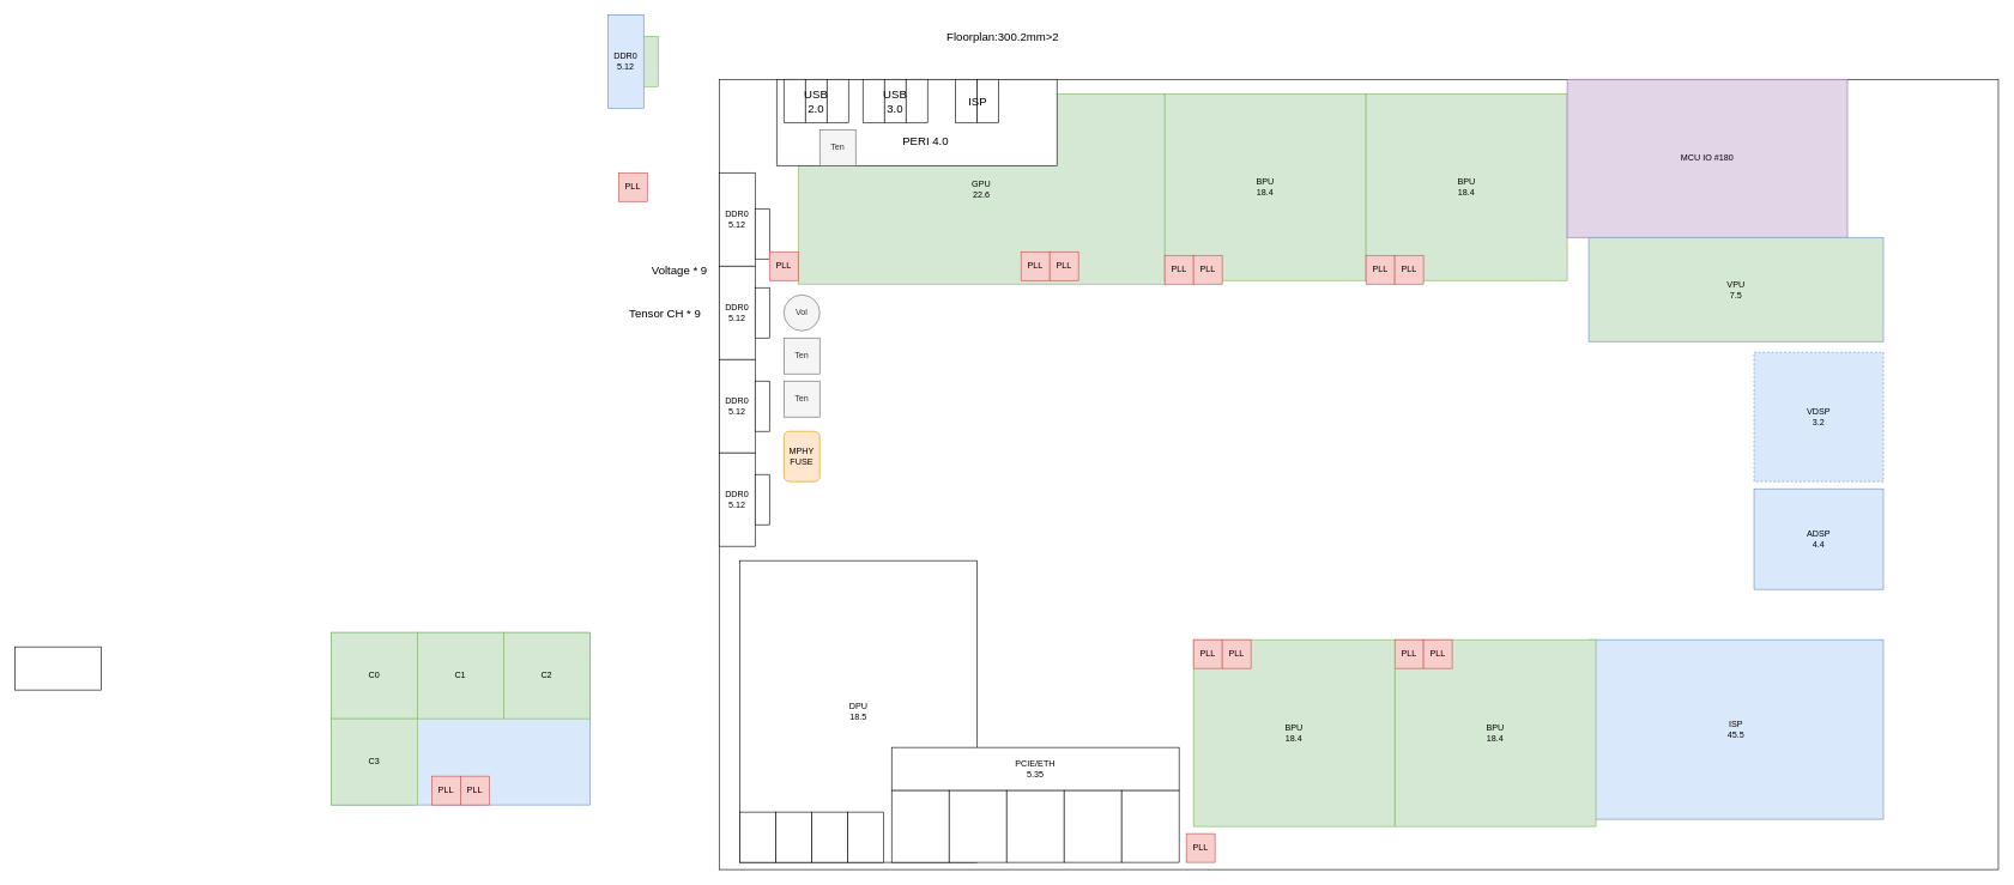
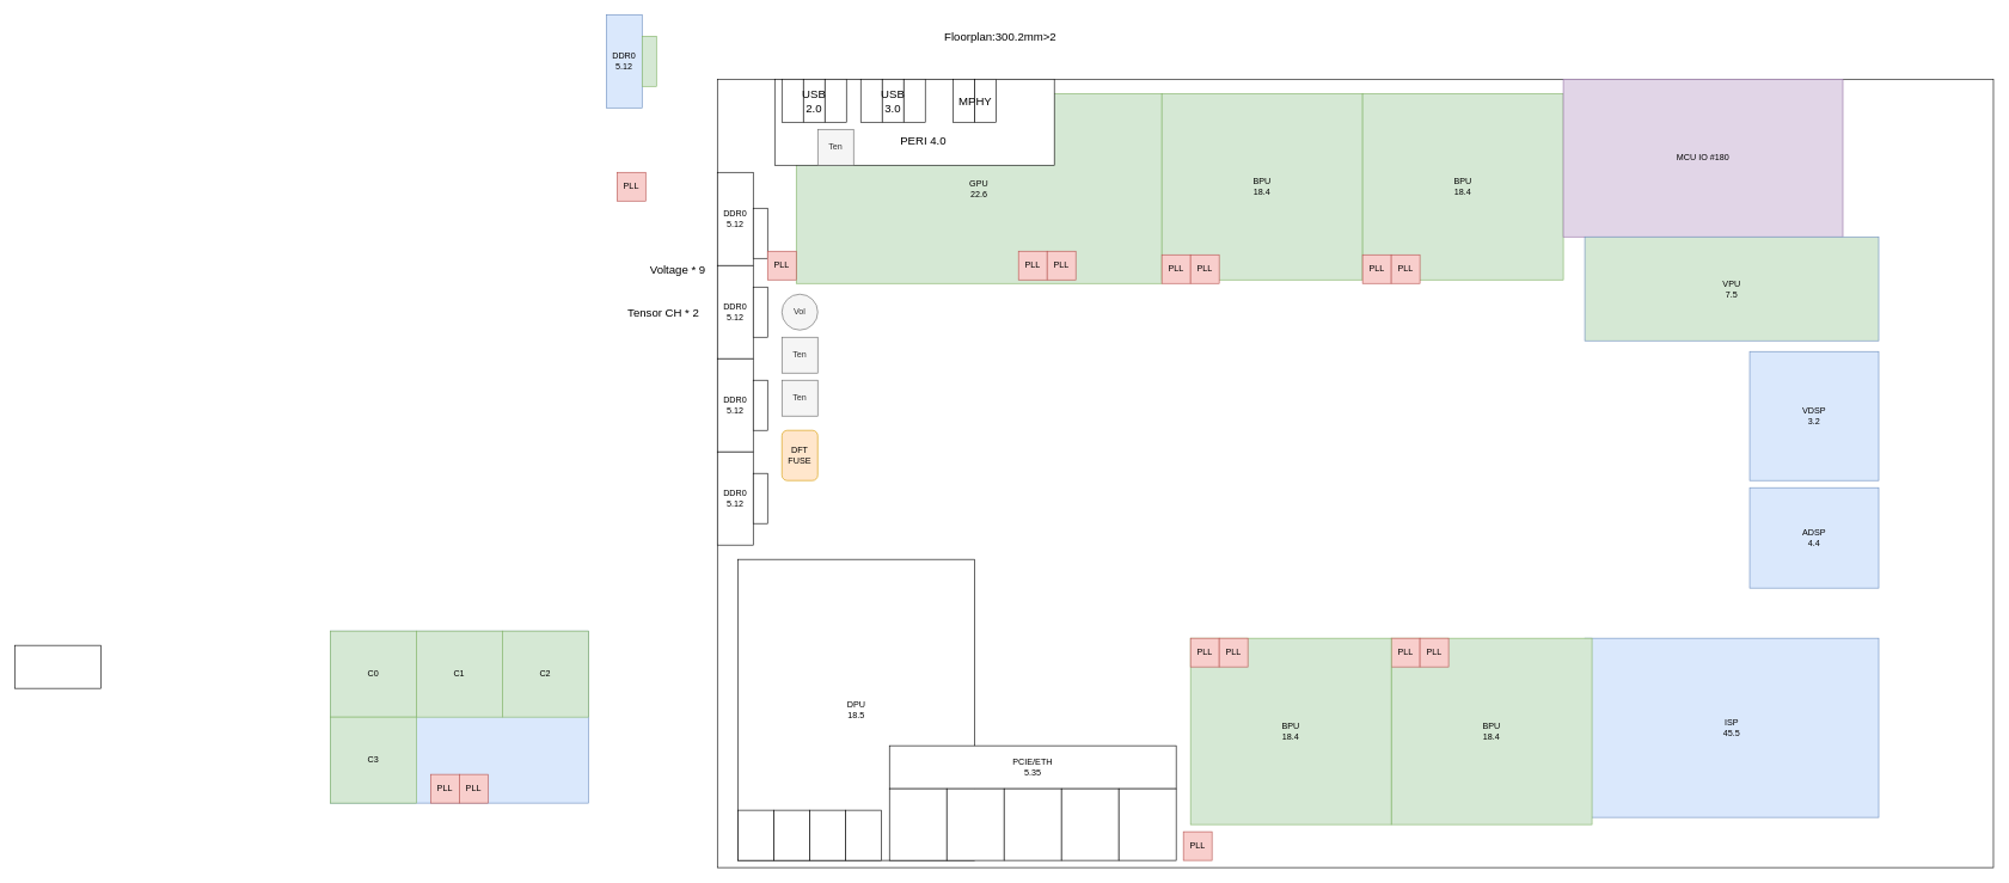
  <mxCell id="0" />
  <mxCell id="1" parent="0" />
  <mxCell id="2" value="" style="rounded=0;whiteSpace=wrap;html=1;" parent="1" vertex="1"><mxGeometry x="1000" y="110" width="1780" height="1100" as="geometry" /></mxCell>
  <mxCell id="3" value="Floorplan:300.2mm&amp;gt;2" style="text;html=1;align=center;verticalAlign=middle;whiteSpace=wrap;rounded=0;fontSize=16;" parent="1" vertex="1"><mxGeometry x="1300" y="30" width="190" height="40" as="geometry" /></mxCell>
  <mxCell id="4" value="DDR0&lt;div&gt;5.12&lt;/div&gt;" style="rounded=0;whiteSpace=wrap;html=1;" parent="1" vertex="1"><mxGeometry x="1000" y="240" width="50" height="130" as="geometry" /></mxCell>
  <mxCell id="5" value="DDR0&lt;div&gt;5.12&lt;/div&gt;" style="rounded=0;whiteSpace=wrap;html=1;" parent="1" vertex="1"><mxGeometry x="1000" y="370" width="50" height="130" as="geometry" /></mxCell>
  <mxCell id="6" value="DDR0&lt;div&gt;5.12&lt;/div&gt;" style="rounded=0;whiteSpace=wrap;html=1;" parent="1" vertex="1"><mxGeometry x="1000" y="500" width="50" height="130" as="geometry" /></mxCell>
  <mxCell id="7" value="DDR0&lt;div&gt;5.12&lt;/div&gt;" style="rounded=0;whiteSpace=wrap;html=1;" parent="1" vertex="1"><mxGeometry x="1000" y="630" width="50" height="130" as="geometry" /></mxCell>
  <mxCell id="8" value="Vol" style="ellipse;whiteSpace=wrap;html=1;aspect=fixed;fillColor=#f5f5f5;fontColor=#333333;strokeColor=#666666;" parent="1" vertex="1"><mxGeometry x="1090" y="410" width="50" height="50" as="geometry" /></mxCell>
  <mxCell id="9" value="Ten" style="whiteSpace=wrap;html=1;aspect=fixed;fillColor=#f5f5f5;fontColor=#333333;strokeColor=#666666;" parent="1" vertex="1"><mxGeometry x="1090" y="470" width="50" height="50" as="geometry" /></mxCell>
  <mxCell id="10" value="Ten" style="whiteSpace=wrap;html=1;aspect=fixed;fillColor=#f5f5f5;fontColor=#333333;strokeColor=#666666;" parent="1" vertex="1"><mxGeometry x="1090" y="530" width="50" height="50" as="geometry" /></mxCell>
  <mxCell id="11" value="Voltage * 9" style="text;html=1;align=center;verticalAlign=middle;whiteSpace=wrap;rounded=0;fontSize=16;" parent="1" vertex="1"><mxGeometry x="900" y="360" width="90" height="30" as="geometry" /></mxCell>
- <mxCell id="12" value="Tensor CH * 9" style="text;html=1;align=center;verticalAlign=middle;whiteSpace=wrap;rounded=0;fontSize=16;" parent="1" vertex="1"><mxGeometry x="860" y="420" width="130" height="30" as="geometry" /></mxCell>
- <mxCell id="13" value="MPHY&lt;div&gt;FUSE&lt;/div&gt;" style="rounded=1;whiteSpace=wrap;html=1;fillColor=#ffe6cc;strokeColor=#d79b00;" parent="1" vertex="1"><mxGeometry x="1090" y="600" width="50" height="70" as="geometry" /></mxCell>
+ <mxCell id="12" value="Tensor CH * 2" style="text;html=1;align=center;verticalAlign=middle;whiteSpace=wrap;rounded=0;fontSize=16;" parent="1" vertex="1"><mxGeometry x="860" y="420" width="130" height="30" as="geometry" /></mxCell>
+ <mxCell id="13" value="DFT&lt;div&gt;FUSE&lt;/div&gt;" style="rounded=1;whiteSpace=wrap;html=1;fillColor=#ffe6cc;strokeColor=#d79b00;" parent="1" vertex="1"><mxGeometry x="1090" y="600" width="50" height="70" as="geometry" /></mxCell>
  <mxCell id="14" value="" style="rounded=0;whiteSpace=wrap;html=1;" parent="1" vertex="1"><mxGeometry x="1050" y="400" width="20" height="70" as="geometry" /></mxCell>
  <mxCell id="15" value="" style="rounded=0;whiteSpace=wrap;html=1;" parent="1" vertex="1"><mxGeometry x="1050" y="290" width="20" height="70" as="geometry" /></mxCell>
  <mxCell id="16" value="" style="rounded=0;whiteSpace=wrap;html=1;" parent="1" vertex="1"><mxGeometry x="1050" y="530" width="20" height="70" as="geometry" /></mxCell>
  <mxCell id="17" value="" style="rounded=0;whiteSpace=wrap;html=1;" parent="1" vertex="1"><mxGeometry x="1050" y="660" width="20" height="70" as="geometry" /></mxCell>
  <mxCell id="18" value="PLL" style="whiteSpace=wrap;html=1;aspect=fixed;fillColor=#f8cecc;strokeColor=#b85450;" parent="1" vertex="1"><mxGeometry x="860" y="240" width="40" height="40" as="geometry" /></mxCell>
  <mxCell id="19" value="DDR0&lt;div&gt;5.12&lt;/div&gt;" style="rounded=0;whiteSpace=wrap;html=1;fillColor=#dae8fc;strokeColor=#6c8ebf;" parent="1" vertex="1"><mxGeometry x="845" width="50" height="130" as="geometry" y="20" /></mxCell>
  <mxCell id="20" value="" style="rounded=0;whiteSpace=wrap;html=1;fillColor=#d5e8d4;strokeColor=#82b366;" parent="1" vertex="1"><mxGeometry x="895" y="50" width="20" height="70" as="geometry" /></mxCell>
  <mxCell id="21" value="GPU&lt;div&gt;22.6&lt;/div&gt;" style="rounded=0;whiteSpace=wrap;html=1;fillColor=#d5e8d4;strokeColor=#82b366;" parent="1" vertex="1"><mxGeometry x="1110" y="130" width="510" height="265" as="geometry" /></mxCell>
  <mxCell id="22" value="" style="rounded=0;whiteSpace=wrap;html=1;" parent="1" vertex="1"><mxGeometry x="1080" y="110" width="390" height="120" as="geometry" /></mxCell>
  <mxCell id="23" value="" style="rounded=0;whiteSpace=wrap;html=1;" parent="1" vertex="1"><mxGeometry x="1090" y="110" width="30" height="60" as="geometry" /></mxCell>
  <mxCell id="24" value="" style="rounded=0;whiteSpace=wrap;html=1;" parent="1" vertex="1"><mxGeometry x="1120" y="110" width="30" height="60" as="geometry" /></mxCell>
  <mxCell id="25" value="" style="rounded=0;whiteSpace=wrap;html=1;" parent="1" vertex="1"><mxGeometry x="1150" y="110" width="30" height="60" as="geometry" /></mxCell>
  <mxCell id="26" value="" style="rounded=0;whiteSpace=wrap;html=1;" parent="1" vertex="1"><mxGeometry x="1200" y="110" width="30" height="60" as="geometry" /></mxCell>
  <mxCell id="27" value="" style="rounded=0;whiteSpace=wrap;html=1;" parent="1" vertex="1"><mxGeometry x="1230" y="110" width="30" height="60" as="geometry" /></mxCell>
  <mxCell id="28" value="" style="rounded=0;whiteSpace=wrap;html=1;" parent="1" vertex="1"><mxGeometry x="1260" y="110" width="30" height="60" as="geometry" /></mxCell>
  <mxCell id="29" value="USB 2.0" style="text;html=1;align=center;verticalAlign=middle;whiteSpace=wrap;rounded=0;fontSize=16;" parent="1" vertex="1"><mxGeometry x="1105" y="125" width="60" height="30" as="geometry" /></mxCell>
  <mxCell id="30" value="USB 3.0" style="text;html=1;align=center;verticalAlign=middle;whiteSpace=wrap;rounded=0;fontSize=16;" parent="1" vertex="1"><mxGeometry x="1215" y="125" width="60" height="30" as="geometry" /></mxCell>
  <mxCell id="31" value="" style="rounded=0;whiteSpace=wrap;html=1;" parent="1" vertex="1"><mxGeometry x="1329" y="110" width="30" height="60" as="geometry" /></mxCell>
  <mxCell id="32" value="" style="rounded=0;whiteSpace=wrap;html=1;" parent="1" vertex="1"><mxGeometry x="1359" y="110" width="30" height="60" as="geometry" /></mxCell>
- <mxCell id="33" value="ISP" style="text;html=1;align=center;verticalAlign=middle;whiteSpace=wrap;rounded=0;fontSize=16;" parent="1" vertex="1"><mxGeometry x="1330" y="125" width="60" height="30" as="geometry" /></mxCell>
+ <mxCell id="33" value="MPHY" style="text;html=1;align=center;verticalAlign=middle;whiteSpace=wrap;rounded=0;fontSize=16;" parent="1" vertex="1"><mxGeometry x="1330" y="125" width="60" height="30" as="geometry" /></mxCell>
  <mxCell id="34" value="Ten" style="whiteSpace=wrap;html=1;aspect=fixed;fillColor=#f5f5f5;fontColor=#333333;strokeColor=#666666;" parent="1" vertex="1"><mxGeometry x="1140" y="180" width="50" height="50" as="geometry" /></mxCell>
  <mxCell id="35" value="PERI 4.0" style="text;html=1;align=center;verticalAlign=middle;whiteSpace=wrap;rounded=0;fontSize=16;" parent="1" vertex="1"><mxGeometry x="1230" y="180" width="115" height="30" as="geometry" /></mxCell>
  <mxCell id="36" value="BPU&lt;div&gt;18.4&lt;/div&gt;" style="rounded=0;whiteSpace=wrap;html=1;fillColor=#d5e8d4;strokeColor=#82b366;" parent="1" vertex="1"><mxGeometry x="1620" y="130" width="280" height="260" as="geometry" /></mxCell>
  <mxCell id="37" value="PLL" style="whiteSpace=wrap;html=1;aspect=fixed;fillColor=#f8cecc;strokeColor=#b85450;" parent="1" vertex="1"><mxGeometry x="1070" y="350" width="40" height="40" as="geometry" /></mxCell>
  <mxCell id="38" value="PLL" style="whiteSpace=wrap;html=1;aspect=fixed;fillColor=#f8cecc;strokeColor=#b85450;" parent="1" vertex="1"><mxGeometry x="1420" y="350" width="40" height="40" as="geometry" /></mxCell>
  <mxCell id="39" value="PLL" style="whiteSpace=wrap;html=1;aspect=fixed;fillColor=#f8cecc;strokeColor=#b85450;" parent="1" vertex="1"><mxGeometry x="1460" y="350" width="40" height="40" as="geometry" /></mxCell>
  <mxCell id="40" value="PLL" style="whiteSpace=wrap;html=1;aspect=fixed;fillColor=#f8cecc;strokeColor=#b85450;" parent="1" vertex="1"><mxGeometry x="1620" y="355" width="40" height="40" as="geometry" /></mxCell>
  <mxCell id="41" value="PLL" style="whiteSpace=wrap;html=1;aspect=fixed;fillColor=#f8cecc;strokeColor=#b85450;" parent="1" vertex="1"><mxGeometry x="1660" y="355" width="40" height="40" as="geometry" /></mxCell>
  <mxCell id="42" value="BPU&lt;div&gt;18.4&lt;/div&gt;" style="rounded=0;whiteSpace=wrap;html=1;fillColor=#d5e8d4;strokeColor=#82b366;" parent="1" vertex="1"><mxGeometry x="1900" y="130" width="280" height="260" as="geometry" /></mxCell>
  <mxCell id="43" value="PLL" style="whiteSpace=wrap;html=1;aspect=fixed;fillColor=#f8cecc;strokeColor=#b85450;" parent="1" vertex="1"><mxGeometry x="1900" y="355" width="40" height="40" as="geometry" /></mxCell>
  <mxCell id="44" value="PLL" style="whiteSpace=wrap;html=1;aspect=fixed;fillColor=#f8cecc;strokeColor=#b85450;" parent="1" vertex="1"><mxGeometry x="1940" y="355" width="40" height="40" as="geometry" /></mxCell>
  <mxCell id="45" value="MCU IO #180" style="rounded=0;whiteSpace=wrap;html=1;fillColor=#e1d5e7;strokeColor=#9673a6;" parent="1" vertex="1"><mxGeometry x="2180" y="110" width="390" height="220" as="geometry" /></mxCell>
  <mxCell id="46" value="VPU&lt;div&gt;7.5&lt;/div&gt;" style="rounded=0;whiteSpace=wrap;html=1;fillColor=#d5e8d4;strokeColor=#6c8ebf;" parent="1" vertex="1"><mxGeometry x="2210" y="330" width="410" height="145" as="geometry" /></mxCell>
- <mxCell id="47" value="VDSP&lt;div&gt;3.2&lt;/div&gt;" style="rounded=0;whiteSpace=wrap;html=1;fillColor=#dae8fc;strokeColor=#6c8ebf;dashed=1;" parent="1" vertex="1"><mxGeometry x="2440" y="490" width="180" height="180" as="geometry" /></mxCell>
+ <mxCell id="47" value="VDSP&lt;div&gt;3.2&lt;/div&gt;" style="rounded=0;whiteSpace=wrap;html=1;fillColor=#dae8fc;strokeColor=#6c8ebf;" parent="1" vertex="1"><mxGeometry x="2440" y="490" width="180" height="180" as="geometry" /></mxCell>
  <mxCell id="48" value="ADSP&lt;div&gt;4.4&lt;/div&gt;" style="rounded=0;whiteSpace=wrap;html=1;fillColor=#dae8fc;strokeColor=#6c8ebf;" parent="1" vertex="1"><mxGeometry x="2440" y="680" width="180" height="140" as="geometry" /></mxCell>
  <mxCell id="49" value="ISP&lt;div&gt;45.5&lt;/div&gt;" style="rounded=0;whiteSpace=wrap;html=1;fillColor=#dae8fc;strokeColor=#6c8ebf;" parent="1" vertex="1"><mxGeometry x="2210" y="890" width="410" height="250" as="geometry" /></mxCell>
  <mxCell id="50" value="BPU&lt;div&gt;18.4&lt;/div&gt;" style="rounded=0;whiteSpace=wrap;html=1;fillColor=#d5e8d4;strokeColor=#82b366;" parent="1" vertex="1"><mxGeometry x="1940" y="890" width="280" height="260" as="geometry" /></mxCell>
  <mxCell id="51" value="PLL" style="whiteSpace=wrap;html=1;aspect=fixed;fillColor=#f8cecc;strokeColor=#b85450;" parent="1" vertex="1"><mxGeometry x="1940" y="890" width="40" height="40" as="geometry" /></mxCell>
  <mxCell id="52" value="PLL" style="whiteSpace=wrap;html=1;aspect=fixed;fillColor=#f8cecc;strokeColor=#b85450;" parent="1" vertex="1"><mxGeometry x="1980" y="890" width="40" height="40" as="geometry" /></mxCell>
  <mxCell id="53" value="BPU&lt;div&gt;18.4&lt;/div&gt;" style="rounded=0;whiteSpace=wrap;html=1;fillColor=#d5e8d4;strokeColor=#82b366;" parent="1" vertex="1"><mxGeometry x="1660" y="890" width="280" height="260" as="geometry" /></mxCell>
  <mxCell id="54" value="PLL" style="whiteSpace=wrap;html=1;aspect=fixed;fillColor=#f8cecc;strokeColor=#b85450;" parent="1" vertex="1"><mxGeometry x="1660" y="890" width="40" height="40" as="geometry" /></mxCell>
  <mxCell id="55" value="PLL" style="whiteSpace=wrap;html=1;aspect=fixed;fillColor=#f8cecc;strokeColor=#b85450;" parent="1" vertex="1"><mxGeometry x="1700" y="890" width="40" height="40" as="geometry" /></mxCell>
  <mxCell id="56" value="PLL" style="whiteSpace=wrap;html=1;aspect=fixed;fillColor=#f8cecc;strokeColor=#b85450;" parent="1" vertex="1"><mxGeometry x="1650" y="1160" width="40" height="40" as="geometry" /></mxCell>
  <mxCell id="57" value="DPU&lt;div&gt;18.5&lt;/div&gt;" style="rounded=0;whiteSpace=wrap;html=1;" parent="1" vertex="1"><mxGeometry x="1029" y="780" width="330" height="420" as="geometry" /></mxCell>
  <mxCell id="58" value="PCIE/ETH&lt;div&gt;5.35&lt;/div&gt;" style="rounded=0;whiteSpace=wrap;html=1;" parent="1" vertex="1"><mxGeometry x="1240" y="1040" width="400" height="60" as="geometry" /></mxCell>
  <mxCell id="59" value="" style="rounded=0;whiteSpace=wrap;html=1;" parent="1" vertex="1"><mxGeometry x="1240" y="1100" width="80" height="100" as="geometry" /></mxCell>
  <mxCell id="60" value="" style="rounded=0;whiteSpace=wrap;html=1;" parent="1" vertex="1"><mxGeometry x="1320" y="1100" width="80" height="100" as="geometry" /></mxCell>
  <mxCell id="61" value="" style="rounded=0;whiteSpace=wrap;html=1;" parent="1" vertex="1"><mxGeometry x="1400" y="1100" width="80" height="100" as="geometry" /></mxCell>
  <mxCell id="62" value="" style="rounded=0;whiteSpace=wrap;html=1;" parent="1" vertex="1"><mxGeometry x="1480" y="1100" width="80" height="100" as="geometry" /></mxCell>
  <mxCell id="63" value="" style="rounded=0;whiteSpace=wrap;html=1;" parent="1" vertex="1"><mxGeometry x="1560" y="1100" width="80" height="100" as="geometry" /></mxCell>
  <mxCell id="64" value="" style="rounded=0;whiteSpace=wrap;html=1;" parent="1" vertex="1"><mxGeometry x="1029" y="1130" width="50" height="70" as="geometry" /></mxCell>
  <mxCell id="65" value="" style="rounded=0;whiteSpace=wrap;html=1;" parent="1" vertex="1"><mxGeometry x="1079" y="1130" width="50" height="70" as="geometry" /></mxCell>
  <mxCell id="66" value="" style="rounded=0;whiteSpace=wrap;html=1;" parent="1" vertex="1"><mxGeometry x="1129" y="1130" width="50" height="70" as="geometry" /></mxCell>
  <mxCell id="67" value="" style="rounded=0;whiteSpace=wrap;html=1;" parent="1" vertex="1"><mxGeometry x="1179" y="1130" width="50" height="70" as="geometry" /></mxCell>
  <mxCell id="68" value="" style="rounded=0;whiteSpace=wrap;html=1;fillColor=#dae8fc;strokeColor=#6c8ebf;" parent="1" vertex="1"><mxGeometry x="460" y="880" width="360" height="240" as="geometry" /></mxCell>
  <mxCell id="69" value="C0" style="whiteSpace=wrap;html=1;aspect=fixed;fillColor=#d5e8d4;strokeColor=#82b366;" parent="1" vertex="1"><mxGeometry x="460" y="880" width="120" height="120" as="geometry" /></mxCell>
  <mxCell id="70" value="C1" style="whiteSpace=wrap;html=1;aspect=fixed;fillColor=#d5e8d4;strokeColor=#82b366;" parent="1" vertex="1"><mxGeometry x="580" y="880" width="120" height="120" as="geometry" /></mxCell>
  <mxCell id="71" value="C2" style="whiteSpace=wrap;html=1;aspect=fixed;fillColor=#d5e8d4;strokeColor=#82b366;" parent="1" vertex="1"><mxGeometry x="700" y="880" width="120" height="120" as="geometry" /></mxCell>
  <mxCell id="72" value="C3" style="whiteSpace=wrap;html=1;aspect=fixed;fillColor=#d5e8d4;strokeColor=#82b366;" parent="1" vertex="1"><mxGeometry x="460" y="1000" width="120" height="120" as="geometry" /></mxCell>
  <mxCell id="73" value="PLL" style="whiteSpace=wrap;html=1;aspect=fixed;fillColor=#f8cecc;strokeColor=#b85450;" parent="1" vertex="1"><mxGeometry x="600" y="1080" width="40" height="40" as="geometry" /></mxCell>
  <mxCell id="74" value="PLL" style="whiteSpace=wrap;html=1;aspect=fixed;fillColor=#f8cecc;strokeColor=#b85450;" parent="1" vertex="1"><mxGeometry x="640" y="1080" width="40" height="40" as="geometry" /></mxCell>
  <mxCell id="75" value="" style="rounded=0;whiteSpace=wrap;html=1;" parent="1" vertex="1"><mxGeometry x="20" y="900" width="120" height="60" as="geometry" /></mxCell>
